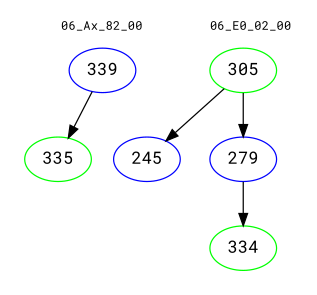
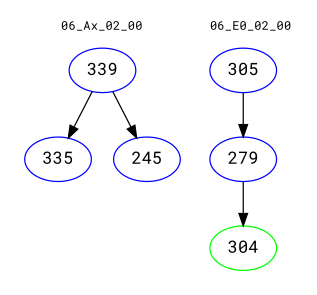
  digraph {
    fontname="Roboto Mono"
    node [color=blue fontname="Roboto Mono"]
    edge [color=black fontname="Roboto Mono"]
    n1 [label=339]
-   n2 [color=green label=335]
+   n2 [label=335]
    n3 [label=245]
-   n4 [color=green label=305]
+   n4 [label=305]
    n5 [label=279]
-   n6 [color=green label=334]
+   n6 [color=green label=304]
    subgraph cluster_1 {
      color=white
      fontsize=10
-     label="06_Ax_82_00"
+     label="06_Ax_02_00"
      n1
      n2
      n3
    }
    subgraph cluster_2 {
      color=white
      fontsize=10
      label="06_E0_02_00"
      n4
      n5
      n6
    }
    n1 -> n2
-   n4 -> n3
+   n1 -> n3
    n4 -> n5
    n5 -> n6
  }
